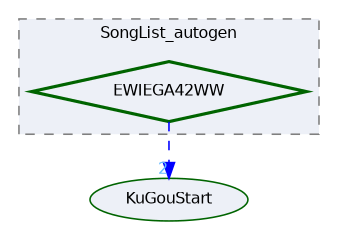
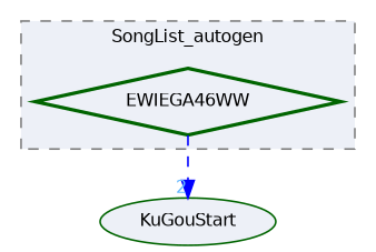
  digraph {
    compound=true
    node [color=darkgreen fillcolor="#edf0f7" fontname=Helvetica fontsize=10]
-   n1 [height=0.2 label=EWIEGA42WW shape=diamond style="filled,bold" width=0.4]
+   n1 [height=0.2 label=EWIEGA46WW shape=diamond style="filled,bold" width=0.4]
    n2 [height=0.2 label=KuGouStart shape=ellipse style=filled width=0.4]
    subgraph cluster_1 {
      bgcolor="#edf0f7"
      fontname=Helvetica
      fontsize=10
      label=SongList_autogen
      pencolor=grey50
      style="filled,dashed"
      n1
    }
    n1 -> n2 [color=blue fontcolor=steelblue1 fontname=Helvetica fontsize=10 headlabel=2 labeldistance=1.5 labelfontname=Helvetica labelfontsize=10 style=dashed]
  }
